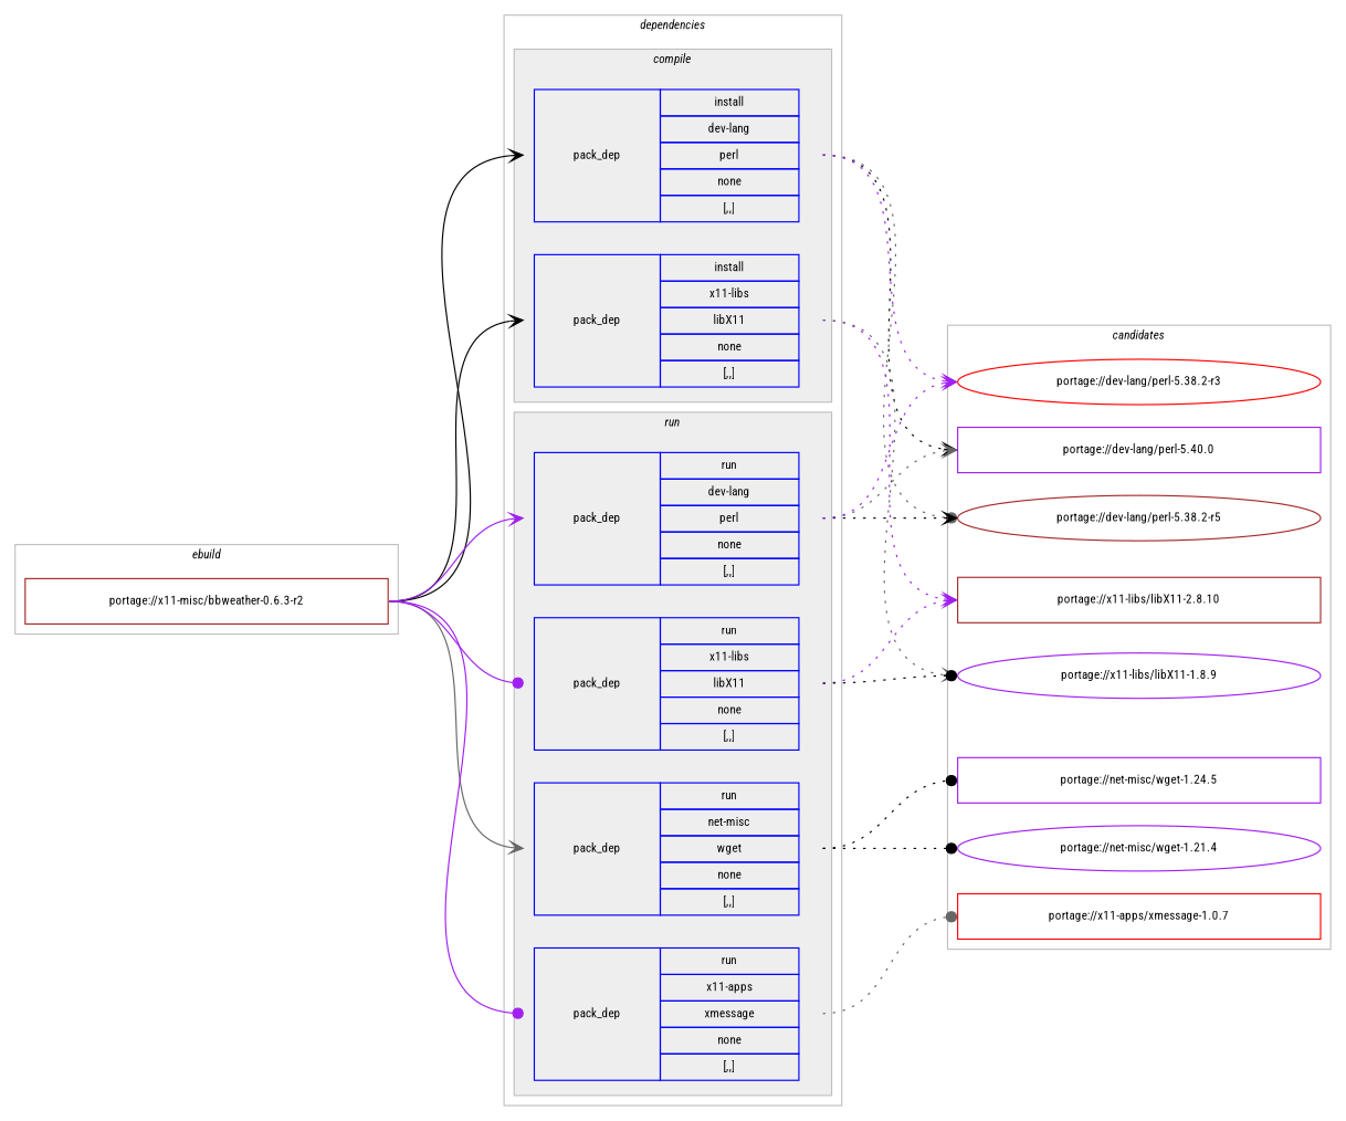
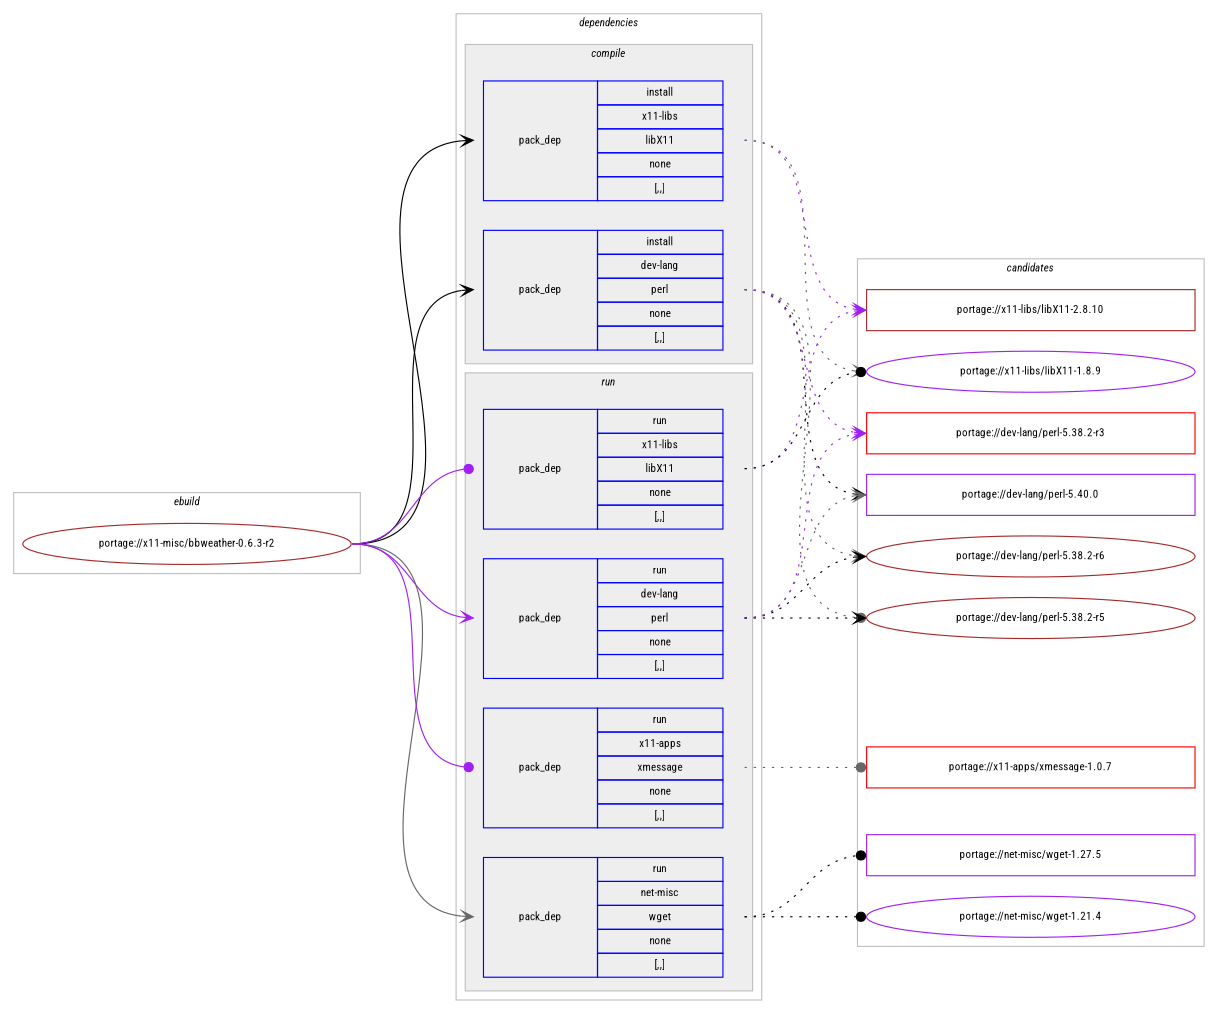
  digraph {
    compound=true
    concentrate=true
    fontname="Roboto Condensed"
    fontsize=10
    newrank=true
    rankdir=LR
    ranksep=1.5
    node [color=blue fontname="Roboto Condensed" fontsize=10 shape=none]
    edge [arrowhead=vee color=black fontname="Roboto Condensed" headport=w style=dotted tailport=e weight=100]
-   n1 [color=brown label="portage://x11-misc/bbweather-0.6.3-r2" shape=box width=4]
+   n1 [color=brown label="portage://x11-misc/bbweather-0.6.3-r2" shape=ellipse width=4]
    n2 [label=<<TABLE BORDER="0" CELLBORDER="1" CELLSPACING="0" CELLPADDING="4" WIDTH="220"><TR><TD ROWSPAN="6" CELLPADDING="30">pack_dep</TD></TR><TR><TD WIDTH="110">install</TD></TR><TR><TD>dev-lang</TD></TR><TR><TD>perl</TD></TR><TR><TD>none</TD></TR><TR><TD>[,,]</TD></TR></TABLE>>]
    n3 [label=<<TABLE BORDER="0" CELLBORDER="1" CELLSPACING="0" CELLPADDING="4" WIDTH="220"><TR><TD ROWSPAN="6" CELLPADDING="30">pack_dep</TD></TR><TR><TD WIDTH="110">install</TD></TR><TR><TD>x11-libs</TD></TR><TR><TD>libX11</TD></TR><TR><TD>none</TD></TR><TR><TD>[,,]</TD></TR></TABLE>>]
    n4 [label=<<TABLE BORDER="0" CELLBORDER="1" CELLSPACING="0" CELLPADDING="4" WIDTH="220"><TR><TD ROWSPAN="6" CELLPADDING="30">pack_dep</TD></TR><TR><TD WIDTH="110">run</TD></TR><TR><TD>dev-lang</TD></TR><TR><TD>perl</TD></TR><TR><TD>none</TD></TR><TR><TD>[,,]</TD></TR></TABLE>>]
    n5 [label=<<TABLE BORDER="0" CELLBORDER="1" CELLSPACING="0" CELLPADDING="4" WIDTH="220"><TR><TD ROWSPAN="6" CELLPADDING="30">pack_dep</TD></TR><TR><TD WIDTH="110">run</TD></TR><TR><TD>net-misc</TD></TR><TR><TD>wget</TD></TR><TR><TD>none</TD></TR><TR><TD>[,,]</TD></TR></TABLE>>]
    n6 [label=<<TABLE BORDER="0" CELLBORDER="1" CELLSPACING="0" CELLPADDING="4" WIDTH="220"><TR><TD ROWSPAN="6" CELLPADDING="30">pack_dep</TD></TR><TR><TD WIDTH="110">run</TD></TR><TR><TD>x11-apps</TD></TR><TR><TD>xmessage</TD></TR><TR><TD>none</TD></TR><TR><TD>[,,]</TD></TR></TABLE>>]
    n7 [label=<<TABLE BORDER="0" CELLBORDER="1" CELLSPACING="0" CELLPADDING="4" WIDTH="220"><TR><TD ROWSPAN="6" CELLPADDING="30">pack_dep</TD></TR><TR><TD WIDTH="110">run</TD></TR><TR><TD>x11-libs</TD></TR><TR><TD>libX11</TD></TR><TR><TD>none</TD></TR><TR><TD>[,,]</TD></TR></TABLE>>]
    n8 [color=purple label="portage://dev-lang/perl-5.40.0" shape=box width=4]
+   n9 [color=brown label="portage://dev-lang/perl-5.38.2-r6" shape=ellipse width=4]
    n10 [color=brown label="portage://dev-lang/perl-5.38.2-r5" shape=ellipse width=4]
-   n11 [color=red label="portage://dev-lang/perl-5.38.2-r3" shape=ellipse width=4]
+   n11 [color=red label="portage://dev-lang/perl-5.38.2-r3" shape=box width=4]
    n12 [color=brown label="portage://x11-libs/libX11-2.8.10" shape=box width=4]
    n13 [color=purple label="portage://x11-libs/libX11-1.8.9" shape=ellipse width=4]
-   n14 [color=purple label="portage://net-misc/wget-1.24.5" shape=box width=4]
+   n14 [color=purple label="portage://net-misc/wget-1.27.5" shape=box width=4]
    n15 [color=purple label="portage://net-misc/wget-1.21.4" shape=ellipse width=4]
    n16 [color=red label="portage://x11-apps/xmessage-1.0.7" shape=box width=4]
    subgraph cluster_1 {
      color=gray
      label=<<i>ebuild</i>>
      n1
    }
    subgraph cluster_2 {
      color=gray
      label=<<i>dependencies</i>>
      subgraph cluster_3 {
        color=gray
        fillcolor="#eeeeee"
        label=<<i>compile</i>>
        style=filled
        subgraph sub_4 {
          color=gray
          fillcolor="#eeeeee"
          label=<<i>compile</i>>
          style=filled
          n2
        }
        subgraph sub_5 {
          color=gray
          fillcolor="#eeeeee"
          label=<<i>compile</i>>
          style=filled
          n3
        }
      }
      subgraph cluster_6 {
        color=gray
        fillcolor="#eeeeee"
        label=<<i>compile and run</i>>
        style=filled
      }
      subgraph cluster_7 {
        color=gray
        fillcolor="#eeeeee"
        label=<<i>run</i>>
        style=filled
        subgraph sub_8 {
          color=gray
          fillcolor="#eeeeee"
          label=<<i>run</i>>
          style=filled
          n4
        }
        subgraph sub_9 {
          color=gray
          fillcolor="#eeeeee"
          label=<<i>run</i>>
          style=filled
          n5
        }
        subgraph sub_10 {
          color=gray
          fillcolor="#eeeeee"
          label=<<i>run</i>>
          style=filled
          n6
        }
        subgraph sub_11 {
          color=gray
          fillcolor="#eeeeee"
          label=<<i>run</i>>
          style=filled
          n7
        }
      }
    }
    subgraph cluster_12 {
      color=gray
      label=<<i>candidates</i>>
      rank=same
      subgraph sub_13 {
        color=black
        label=<<i>candidates</i>>
        nodesep=1
        rank=same
        n8
+       n9
        n10
        n11
      }
      subgraph sub_14 {
        color=black
        label=<<i>candidates</i>>
        nodesep=1
        rank=same
        n12
        n13
      }
      subgraph sub_15 {
        color=black
        label=<<i>candidates</i>>
        nodesep=1
        rank=same
        n8
+       n9
        n10
        n11
      }
      subgraph sub_16 {
        color=black
        label=<<i>candidates</i>>
        nodesep=1
        rank=same
        n14
        n15
      }
      subgraph sub_17 {
        color=black
        label=<<i>candidates</i>>
        nodesep=1
        rank=same
        n16
      }
      subgraph sub_18 {
        color=black
        label=<<i>candidates</i>>
        nodesep=1
        rank=same
        n12
        n13
      }
    }
    n1 -> n2 [style=solid weight=20]
    n1 -> n3 [style=solid weight=20]
    n1 -> n4 [color=purple style=solid weight=20]
    n1 -> n5 [color=gray40 style=solid weight=20]
    n1 -> n6 [arrowhead=dot color=purple style=solid weight=20]
    n1 -> n7 [arrowhead=dot color=purple style=solid weight=20]
    n2 -> n8
+   n2 -> n9 [color=gray40]
    n2 -> n10 [arrowhead=dot color=gray40]
    n2 -> n11 [color=purple]
    n3 -> n12 [color=purple]
    n3 -> n13 [color=gray40]
    n4 -> n8 [color=gray40]
+   n4 -> n9
    n4 -> n10
    n4 -> n11 [color=purple]
    n5 -> n14 [arrowhead=dot]
    n5 -> n15 [arrowhead=dot]
    n6 -> n16 [arrowhead=dot color=gray40]
    n7 -> n12 [color=purple]
    n7 -> n13 [arrowhead=dot]
  }
